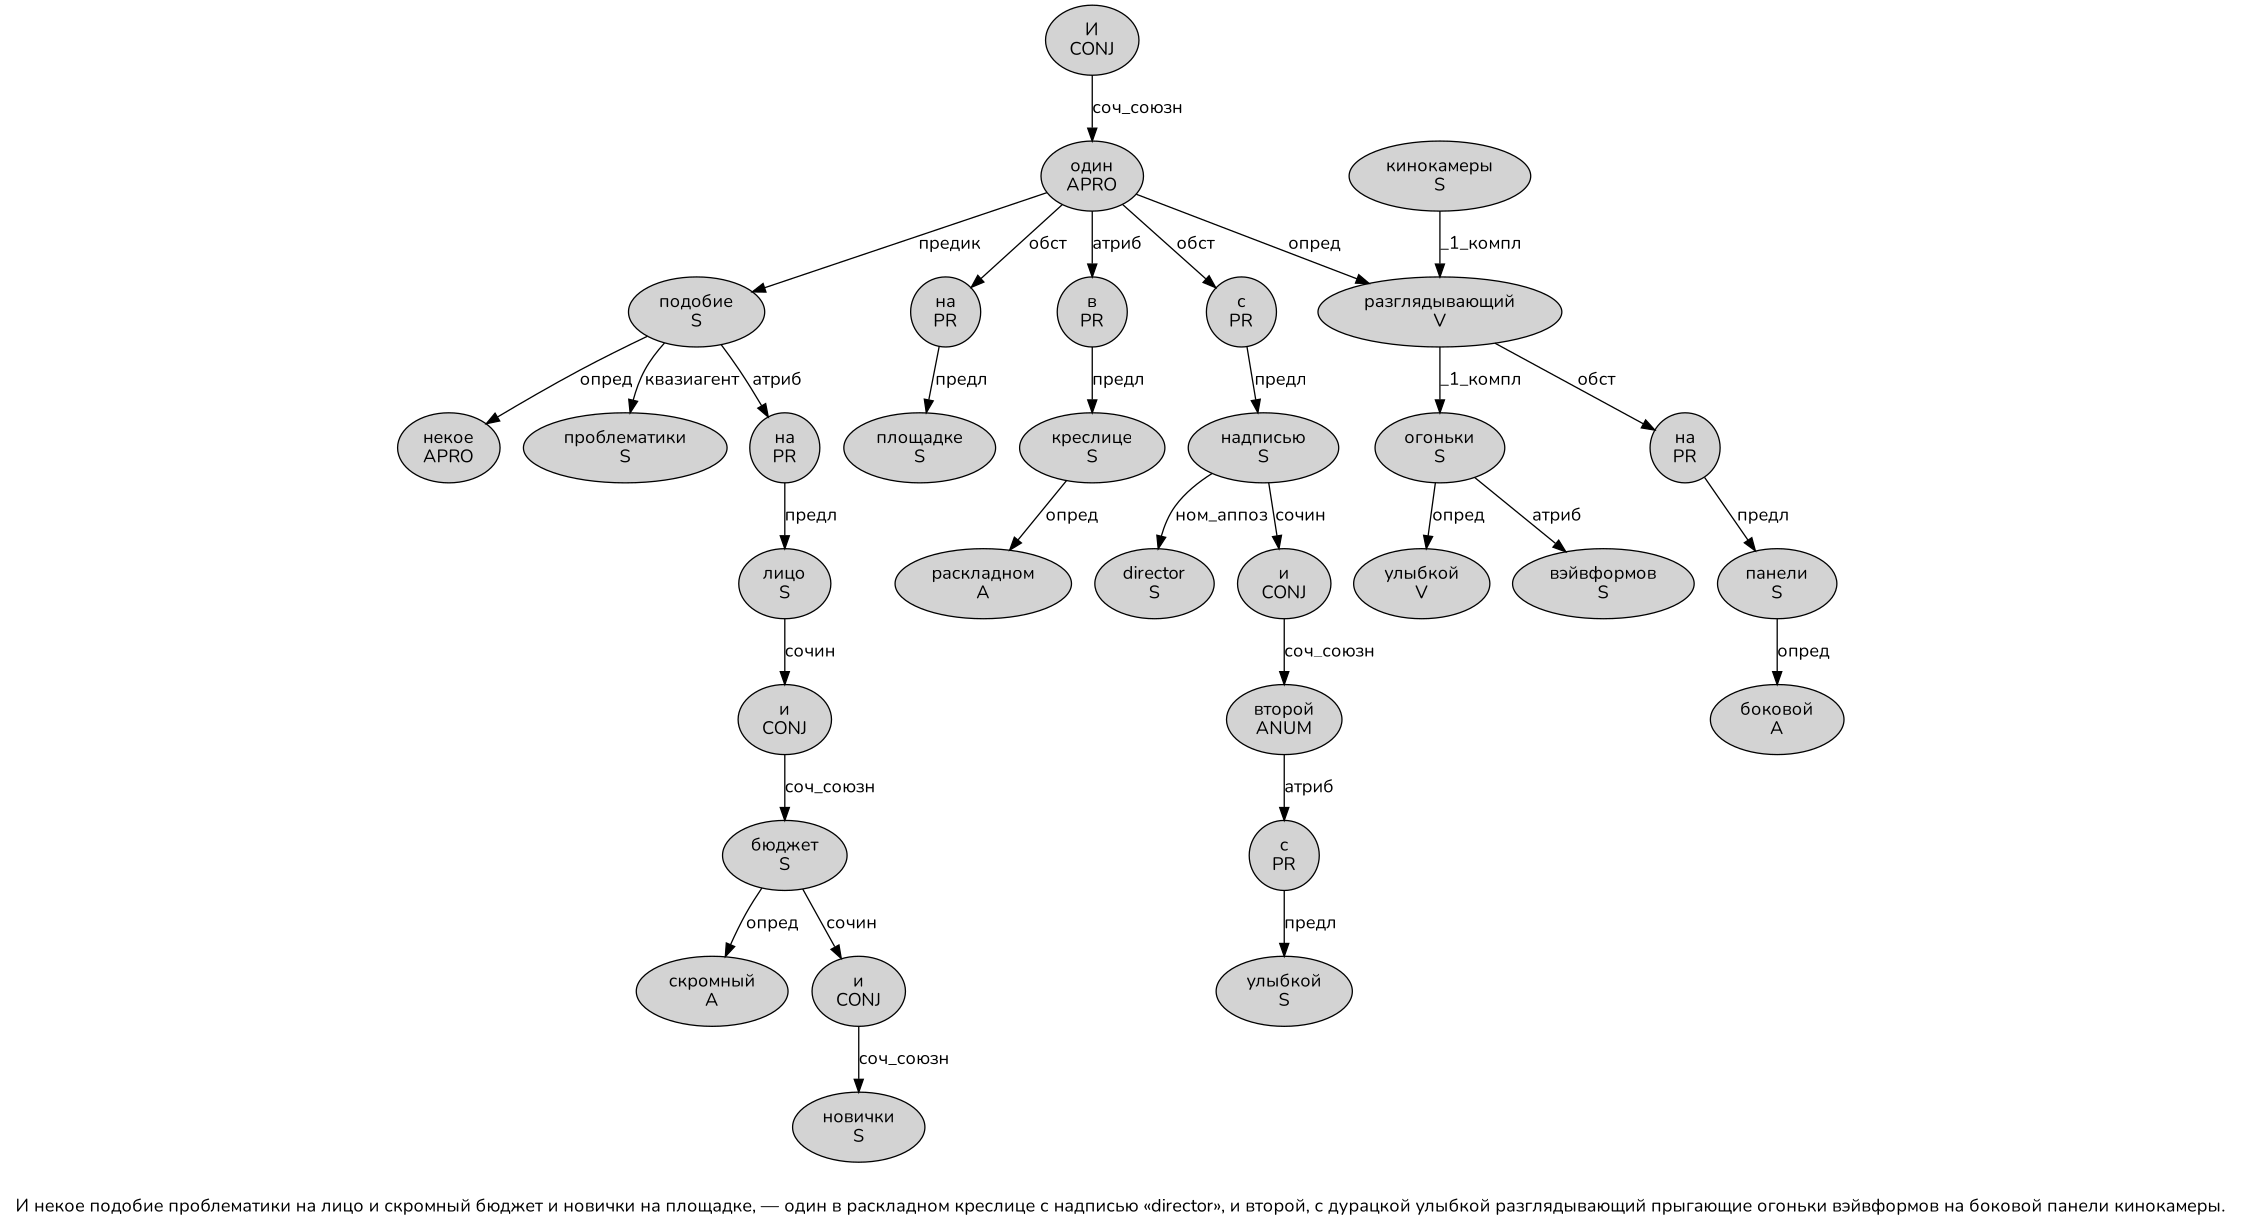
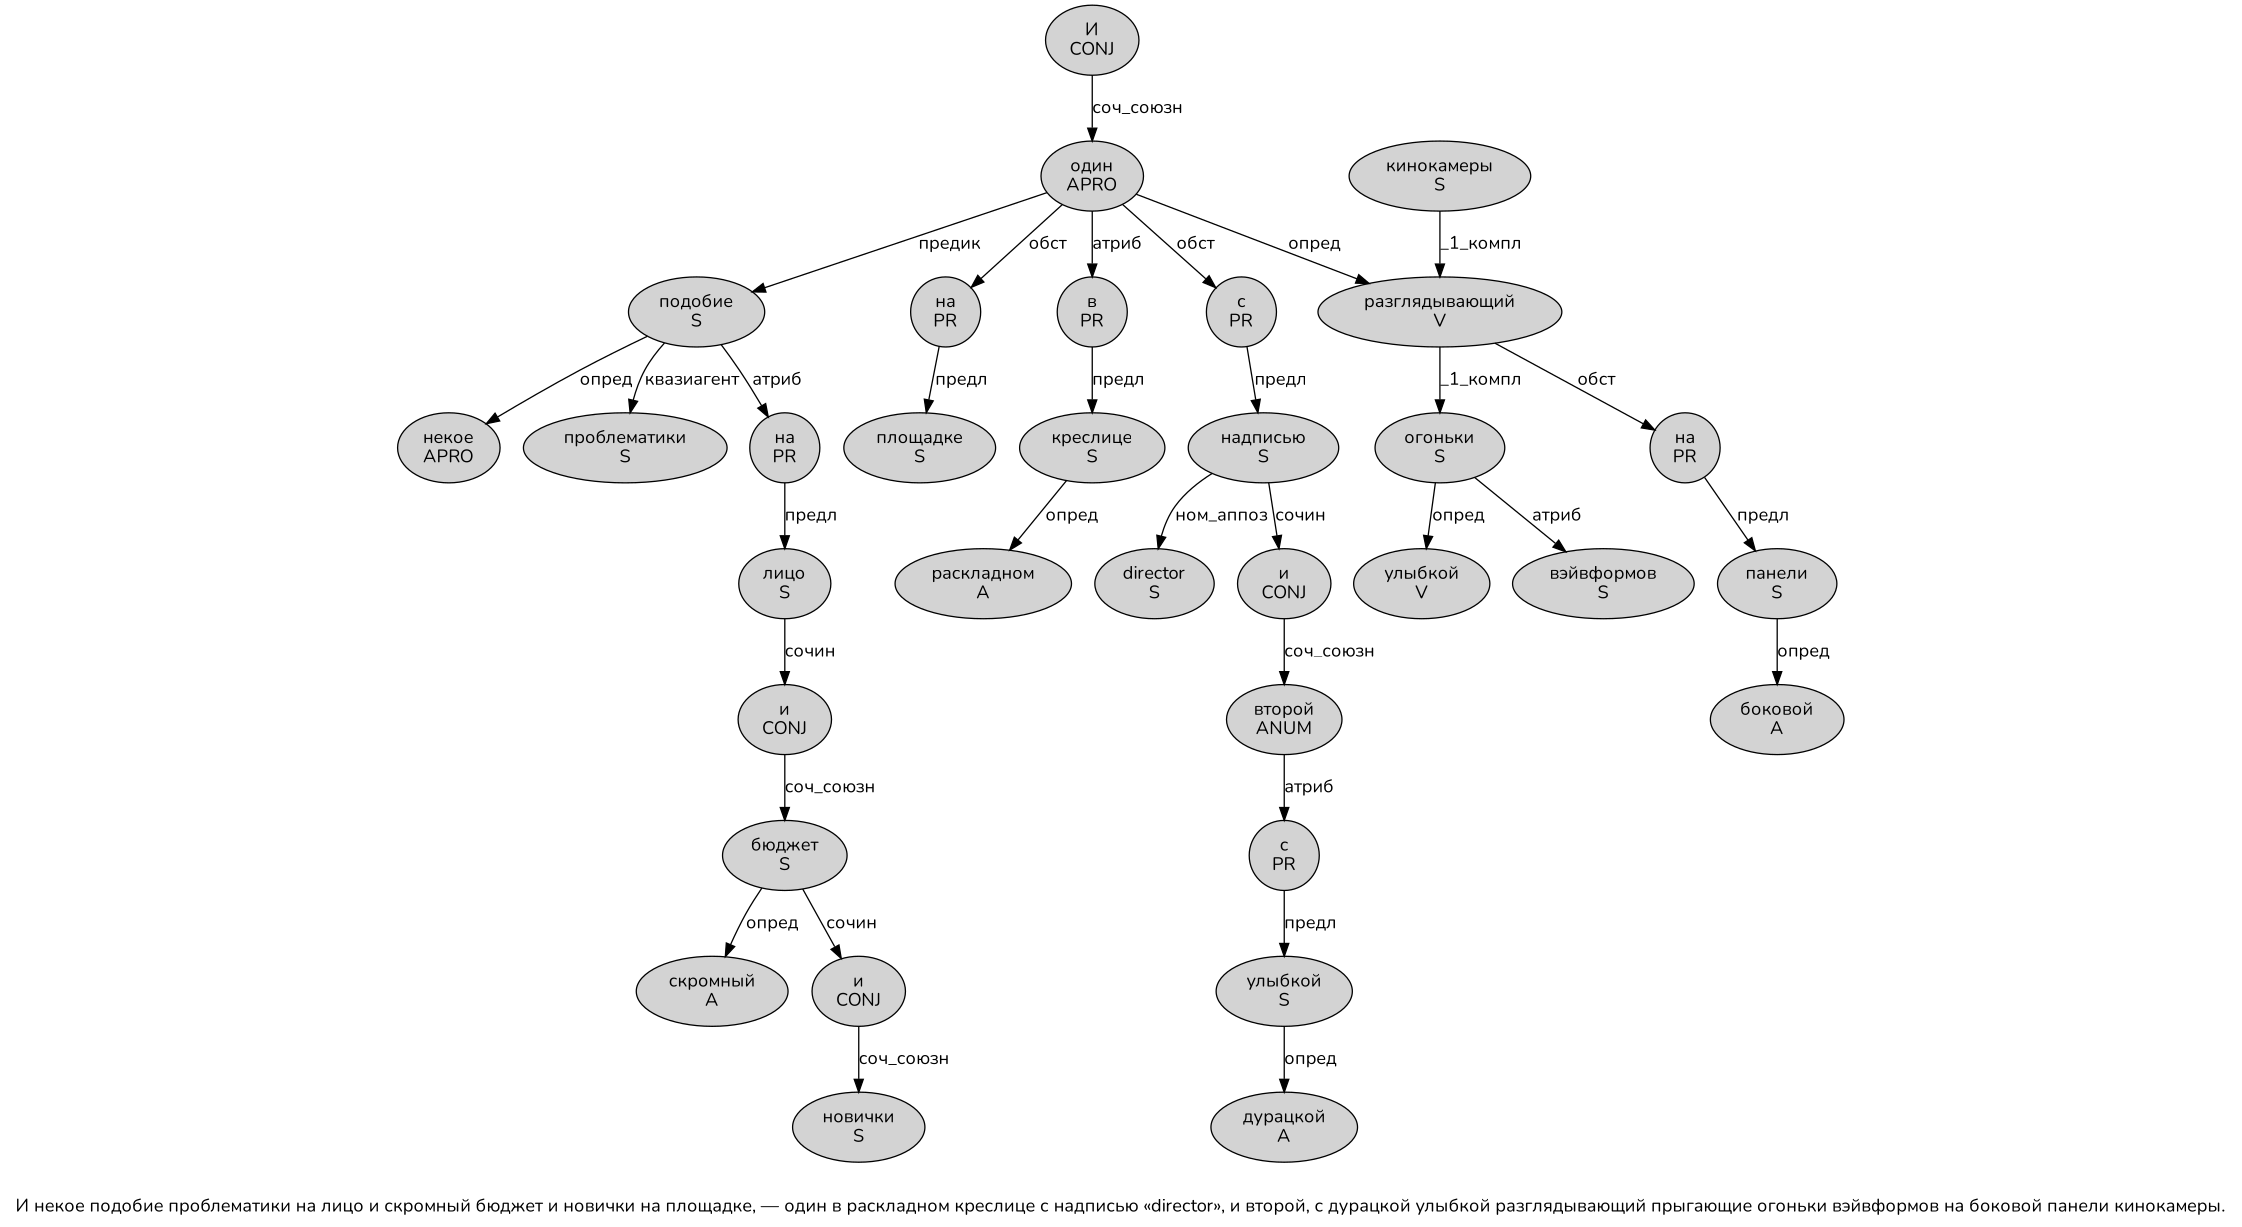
  digraph {
    fontname=Nunito
    label="И некое подобие проблематики на лицо и скромный бюджет и новички на площадке, — один в раскладном креслице с надписью «director», и второй, с дурацкой улыбкой разглядывающий прыгающие огоньки вэйвформов на боковой панели кинокамеры."
    node [fillcolor=lightgray fontname=Nunito penwidth=1 shape=ellipse style=filled]
    edge [fontname=Nunito]
    n1 [label="И\nCONJ"]
    n2 [label="один\nAPRO"]
    n3 [label="подобие\nS"]
    n4 [label="на\nPR"]
    n5 [label="в\nPR"]
    n6 [label="с\nPR"]
    n7 [label="разглядывающий\nV"]
    n8 [label="некое\nAPRO"]
    n9 [label="проблематики\nS"]
    n10 [label="на\nPR"]
    n11 [label="лицо\nS"]
    n12 [label="и\nCONJ"]
    n13 [label="бюджет\nS"]
    n14 [label="скромный\nA"]
    n15 [label="и\nCONJ"]
    n16 [label="новички\nS"]
    n17 [label="площадке\nS"]
    n18 [label="креслице\nS"]
    n19 [label="надписью\nS"]
    n20 [label="огоньки\nS"]
    n21 [label="на\nPR"]
    n22 [label="раскладном\nA"]
    n23 [label="director\nS"]
    n24 [label="и\nCONJ"]
    n25 [label="второй\nANUM"]
    n26 [label="с\nPR"]
    n27 [label="улыбкой\nS"]
+   n28 [label="дурацкой\nA"]
    n29 [label="улыбкой\nV"]
    n30 [label="вэйвформов\nS"]
    n31 [label="панели\nS"]
    n32 [label="кинокамеры\nS"]
    n33 [label="боковой\nA"]
    n1 -> n2 [label="соч_союзн"]
    n2 -> n3 [label="предик"]
    n2 -> n4 [label="обст"]
    n2 -> n5 [label="атриб"]
    n2 -> n6 [label="обст"]
    n2 -> n7 [label="опред"]
    n3 -> n8 [label="опред"]
    n3 -> n9 [label="квазиагент"]
    n3 -> n10 [label="атриб"]
    n4 -> n17 [label="предл"]
    n5 -> n18 [label="предл"]
    n6 -> n19 [label="предл"]
    n7 -> n20 [label="_1_компл"]
    n7 -> n21 [label="обст"]
    n10 -> n11 [label="предл"]
    n11 -> n12 [label="сочин"]
    n12 -> n13 [label="соч_союзн"]
    n13 -> n14 [label="опред"]
    n13 -> n15 [label="сочин"]
    n15 -> n16 [label="соч_союзн"]
    n18 -> n22 [label="опред"]
    n19 -> n23 [label="ном_аппоз"]
    n19 -> n24 [label="сочин"]
    n20 -> n29 [label="опред"]
    n20 -> n30 [label="атриб"]
    n21 -> n31 [label="предл"]
    n24 -> n25 [label="соч_союзн"]
    n25 -> n26 [label="атриб"]
    n26 -> n27 [label="предл"]
+   n27 -> n28 [label="опред"]
    n31 -> n33 [label="опред"]
    n32 -> n7 [label="_1_компл"]
  }
